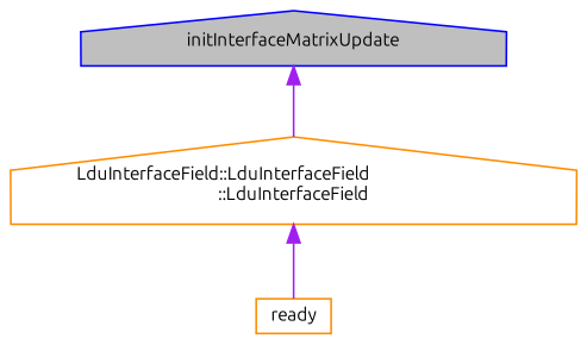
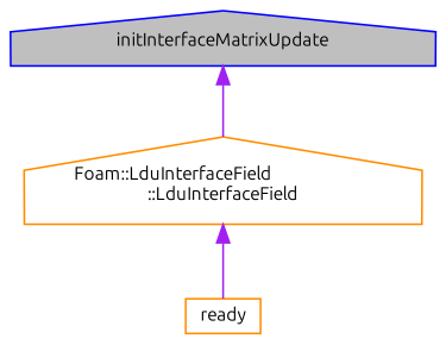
  digraph {
    fontname=Ubuntu
    rankdir=TB
    node [color=darkorange fontname=Ubuntu fontsize=10 shape=house]
    edge [color=purple dir=back fontname=Ubuntu fontsize=10 labelfontname=Helvetica labelfontsize=10 style=solid]
    n1 [color=blue fillcolor=grey75 fontcolor=black height=0.2 label=initInterfaceMatrixUpdate style=filled width=0.4]
-   n2 [height=0.2 label="LduInterfaceField::LduInterfaceField\l::LduInterfaceField" width=0.4]
+   n2 [height=0.2 label="Foam::LduInterfaceField\l::LduInterfaceField" width=0.4]
    n3 [height=0.2 label=ready shape=box width=0.4]
    n1 -> n2
    n2 -> n3
  }
